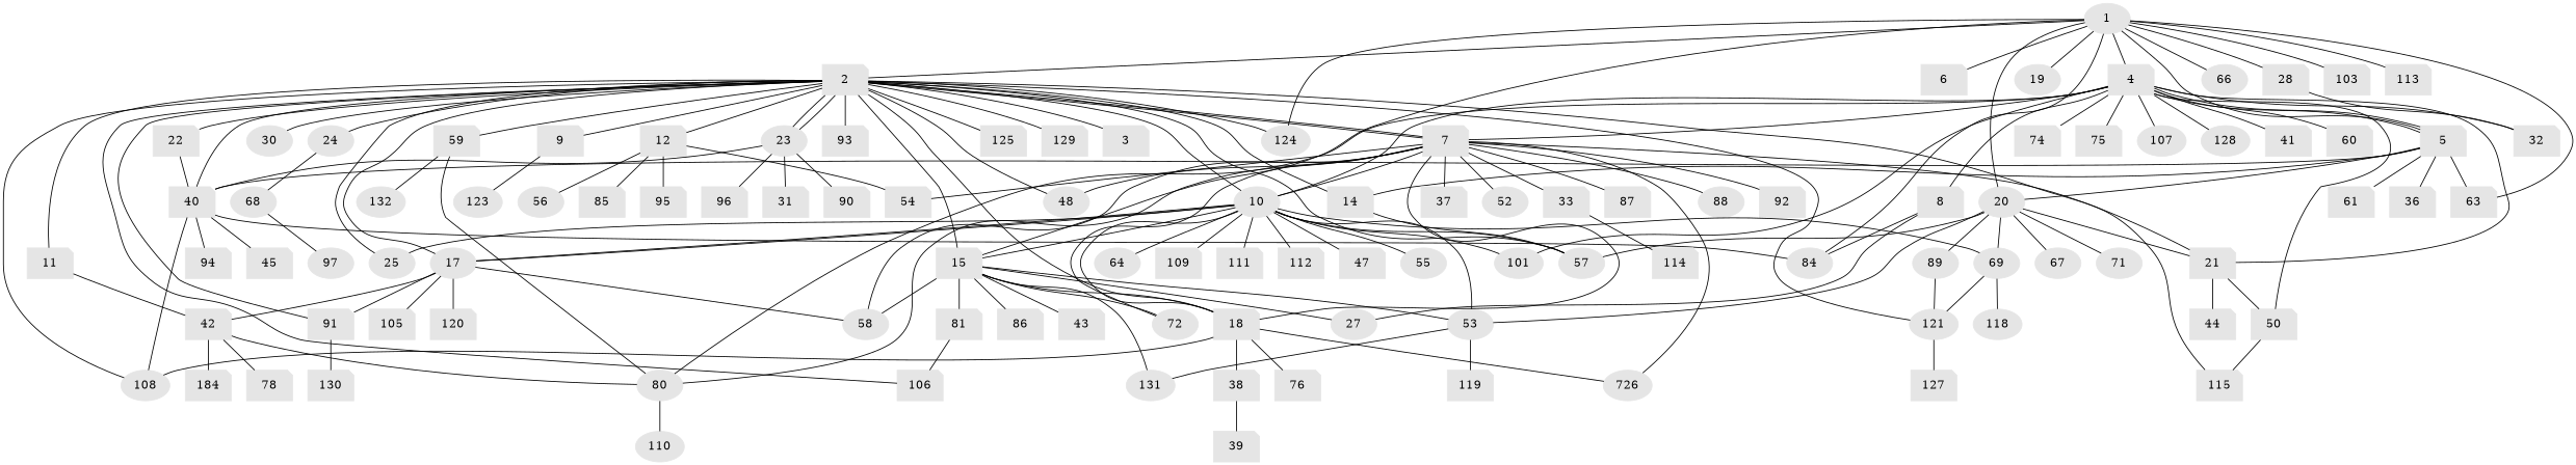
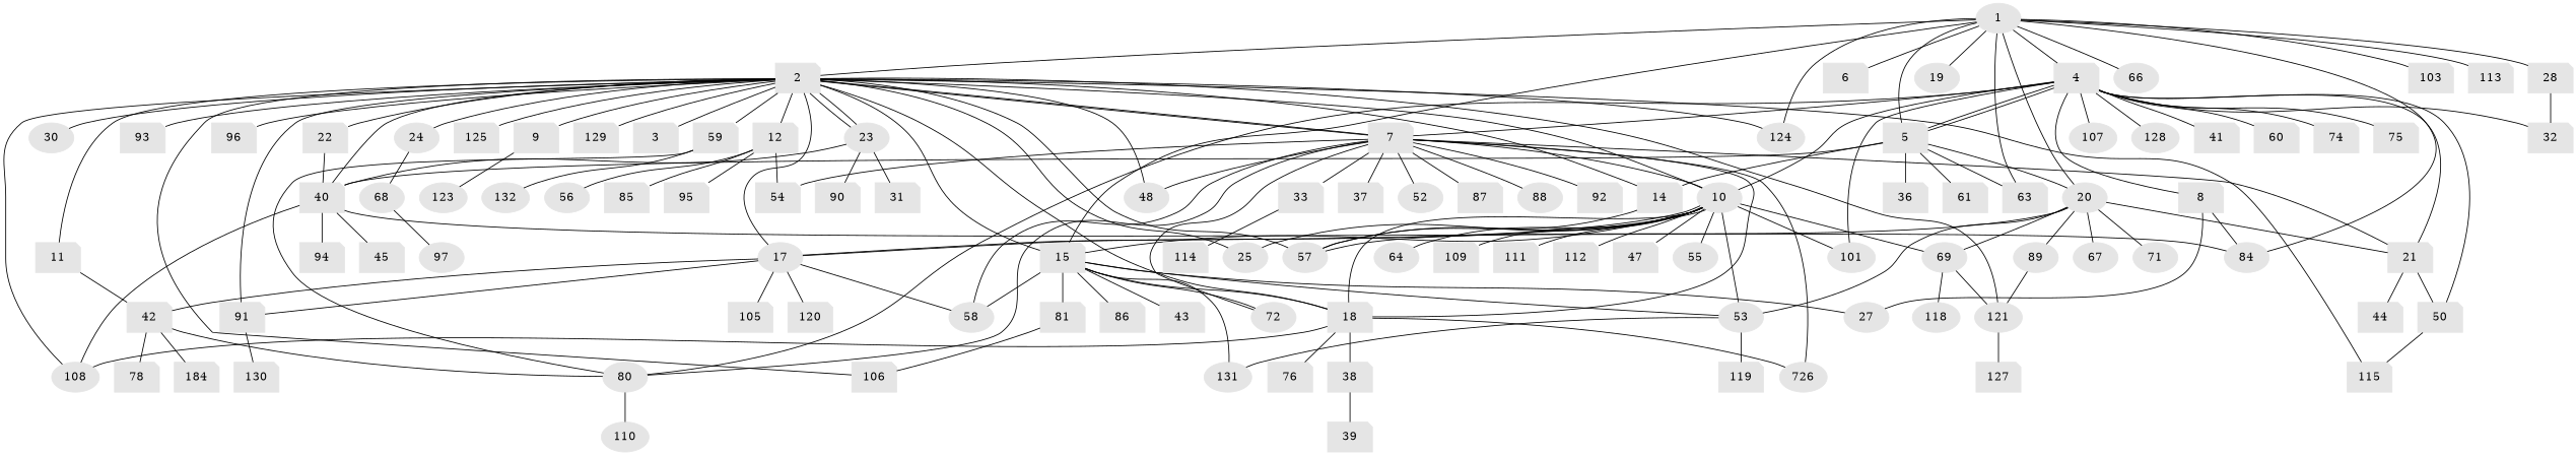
  graph {
    fontname="DejaVu Serif"
    node [color=gray90 fontname="DejaVu Serif" shape=note style=filled]
    edge [fontname="DejaVu Serif"]
    1 [shape=ellipse super="+35"]
    2 [super="+65"]
    4 [super="+13"]
    5 [super="+116"]
    6
    15 [super="+82"]
    19 [shape=ellipse]
    20 [shape=ellipse super="+34"]
    28 [super="+100"]
    63
    66 [shape=ellipse]
    84 [shape=ellipse]
    103
    113
    124 [shape=ellipse]
    3
    7 [super="+29"]
    9 [super="+26"]
    10 [shape=ellipse super="+16"]
    11
    12
    14
    17 [shape=ellipse]
    18 [super="+49"]
    22
    23 [shape=ellipse]
    24 [shape=ellipse super="+70"]
    25 [shape=ellipse super="+73"]
    30 [shape=ellipse]
    40 [super="+62"]
    48 [shape=ellipse]
    57 [shape=ellipse]
    59 [super="+83"]
    91 [super="+122"]
    93
    96
    106
    108 [shape=ellipse]
    115
    121 [shape=ellipse]
    125
    129
    8 [super="+79"]
    21 [super="+46"]
    32
    41
    50
    60
    74
    75
    80 [shape=ellipse super="+117"]
    101 [shape=ellipse]
    107 [shape=ellipse]
    128 [shape=ellipse]
    36
    61
    58 [shape=ellipse]
    72 [shape=ellipse]
    27 [shape=ellipse]
    53 [shape=ellipse super="+77"]
    43
    81
    86
    131 [shape=ellipse]
    69 [shape=ellipse super="+102"]
    67 [shape=ellipse]
    71 [shape=ellipse]
    89 [shape=ellipse]
    33 [super="+98"]
    37
    52 [shape=ellipse]
    54
    87
    88 [shape=ellipse]
    92
    n76 [label=726 shape=ellipse]
    123 [shape=ellipse]
    47
    55 [shape=ellipse]
    64 [shape=ellipse]
    109
    111
    112
    42 [super="+51"]
    56 [shape=ellipse]
    85
    95
    105
    120
    38 [super="+99"]
    76
    31
    90
    68 [shape=ellipse]
    45
    94
    132 [shape=ellipse]
    130
    127
    44
    110 [shape=ellipse]
    114
    119
    118 [shape=ellipse]
    78
    n106 [label=184]
    39
    97 [shape=ellipse]
    1 -- 2
    1 -- 4
    1 -- 5
    1 -- 6
    1 -- 15
    1 -- 19
    1 -- 20
    1 -- 28
    1 -- 63
    1 -- 66
    1 -- 84
    1 -- 103
    1 -- 113
    1 -- 124
    2 -- 15
    2 -- 124
    2 -- 3
    2 -- 7
    2 -- 7
    2 -- 9
    2 -- 10
    2 -- 11
    2 -- 12
    2 -- 14
    2 -- 17
    2 -- 18
    2 -- 22
    2 -- 23
    2 -- 23
    2 -- 24
    2 -- 25
    2 -- 30
    2 -- 40
    2 -- 48
    2 -- 57
    2 -- 59
    2 -- 91
    2 -- 93
-   23 -- 96
+   2 -- 96
    2 -- 106
    2 -- 108
    2 -- 115
    2 -- 121
    2 -- 125
    2 -- 129
    4 -- 5
    4 -- 5
    4 -- 7
    4 -- 10
    4 -- 8
    4 -- 21
    4 -- 32
    4 -- 41
    4 -- 50
    4 -- 60
    4 -- 74
    4 -- 75
    4 -- 80
    4 -- 101
    4 -- 107
    4 -- 128
    5 -- 20
    5 -- 63
    5 -- 14
    5 -- 40
    5 -- 36
    5 -- 61
    15 -- 18
    15 -- 58
    15 -- 72
    15 -- 27
    15 -- 53
    15 -- 43
    15 -- 81
    15 -- 86
    15 -- 131
    20 -- 57
    20 -- 21
    20 -- 53 [weight=2]
    20 -- 69
    20 -- 67
    20 -- 71
    20 -- 89
    28 -- 32
    7 -- 10
    7 -- 18
    7 -- 48
    7 -- 21
    7 -- 80
    7 -- 58
    7 -- 72
    7 -- 33
    7 -- 37
    7 -- 52
    7 -- 54
    7 -- 87
    7 -- 88
    7 -- 92
    7 -- n76
    9 -- 123
    10 -- 15
    10 -- 17
    10 -- 17
    10 -- 18
    10 -- 25
    10 -- 57
    10 -- 101
    10 -- 53
    10 -- 69
    10 -- 47
    10 -- 55
    10 -- 64
    10 -- 109
    10 -- 111
    10 -- 112
    11 -- 42
    12 -- 54
    12 -- 56
    12 -- 85
    12 -- 95
    14 -- 57
    17 -- 91
    17 -- 58
    17 -- 42
    17 -- 105
    17 -- 120
    18 -- 108
    18 -- n76
    18 -- 38 [weight=2]
    18 -- 76
    22 -- 40
    23 -- 40
    23 -- 31
    23 -- 90
    24 -- 68
    40 -- 84
    40 -- 108
    40 -- 45
    40 -- 94
    59 -- 80
    59 -- 132
    91 -- 130
    121 -- 127
    8 -- 84
    8 -- 27
    21 -- 50
    21 -- 44
    50 -- 115
    80 -- 110
    53 -- 131
    53 -- 119
    81 -- 106
    69 -- 121
    69 -- 118
    89 -- 121
    33 -- 114
    42 -- 80
    42 -- 78
    42 -- n106
    38 -- 39
    68 -- 97
  }
